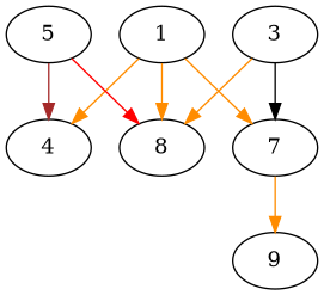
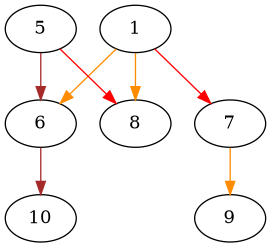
  digraph {
    edge [color=darkorange]
    1 [alpha=0.16 expect_size=21129216]
-   6 [alpha=0.02 expect_size=15620096 label=4]
+   6 [alpha=0.02 expect_size=15620096]
    7 [alpha=0.09 expect_size=23972864]
    8 [alpha=0.13 expect_size=41166848]
+   10 [alpha=0.07 expect_size=48525312]
    9 [alpha=0.06 expect_size=47122432]
-   3 [alpha=0.19 expect_size=5905408]
    5 [alpha=0.04 expect_size=50905088]
    1 -> 6
-   1 -> 7
+   1 -> 7 [color=red]
    1 -> 8
+   6 -> 10 [color=brown]
    7 -> 9
-   3 -> 7 [color=black]
-   3 -> 8
    5 -> 6 [color=brown]
    5 -> 8 [color=red]
  }
